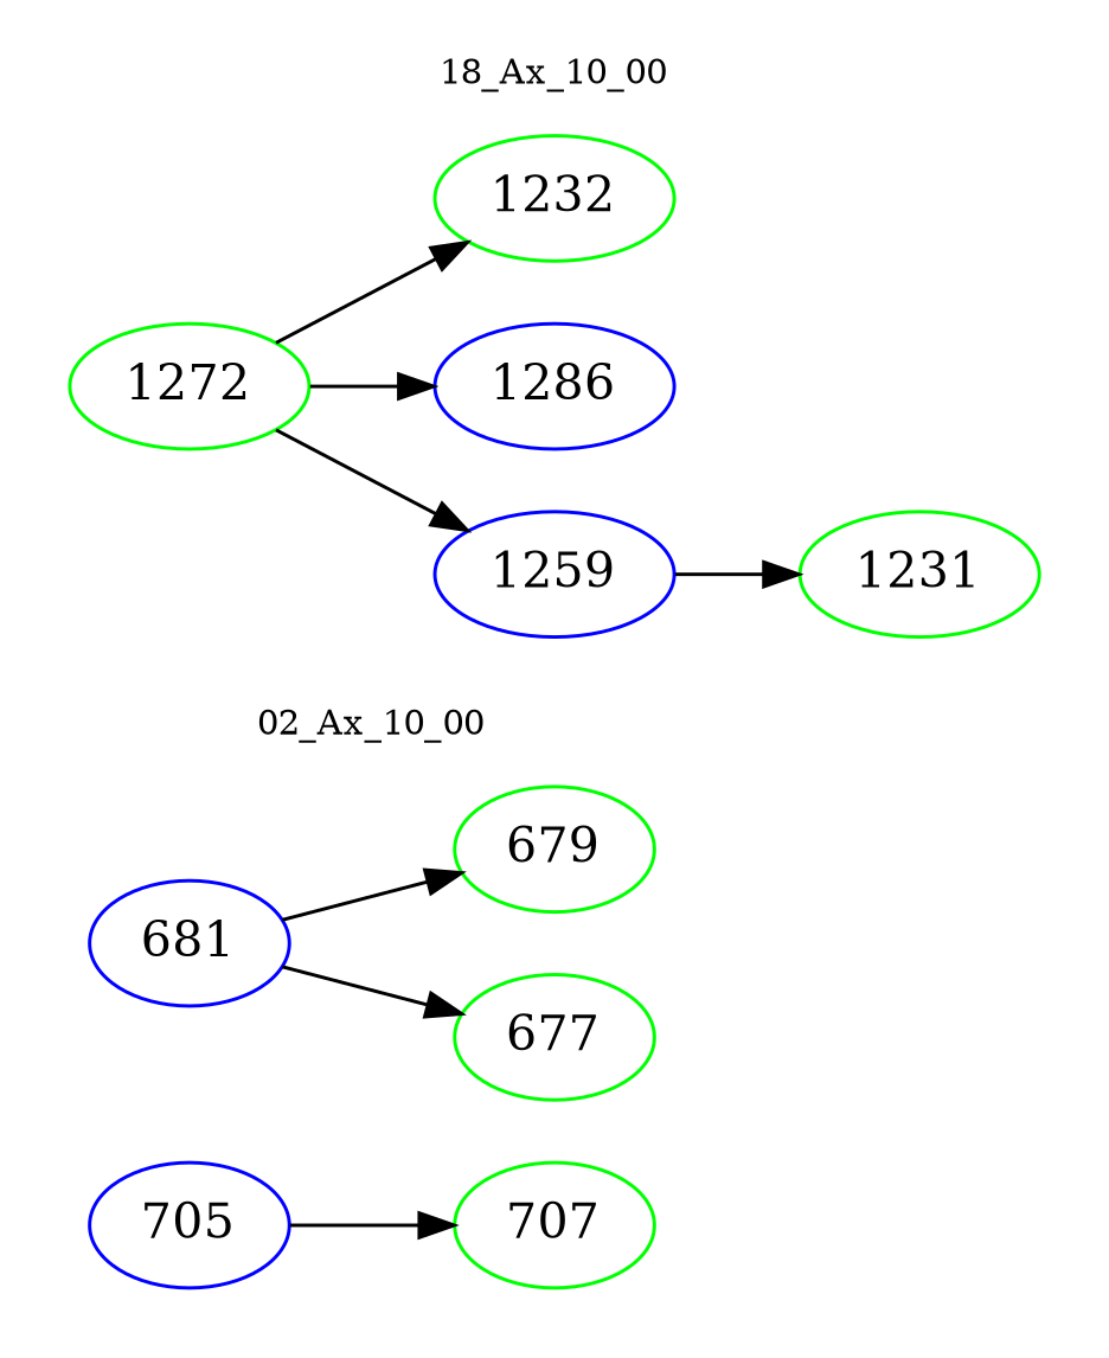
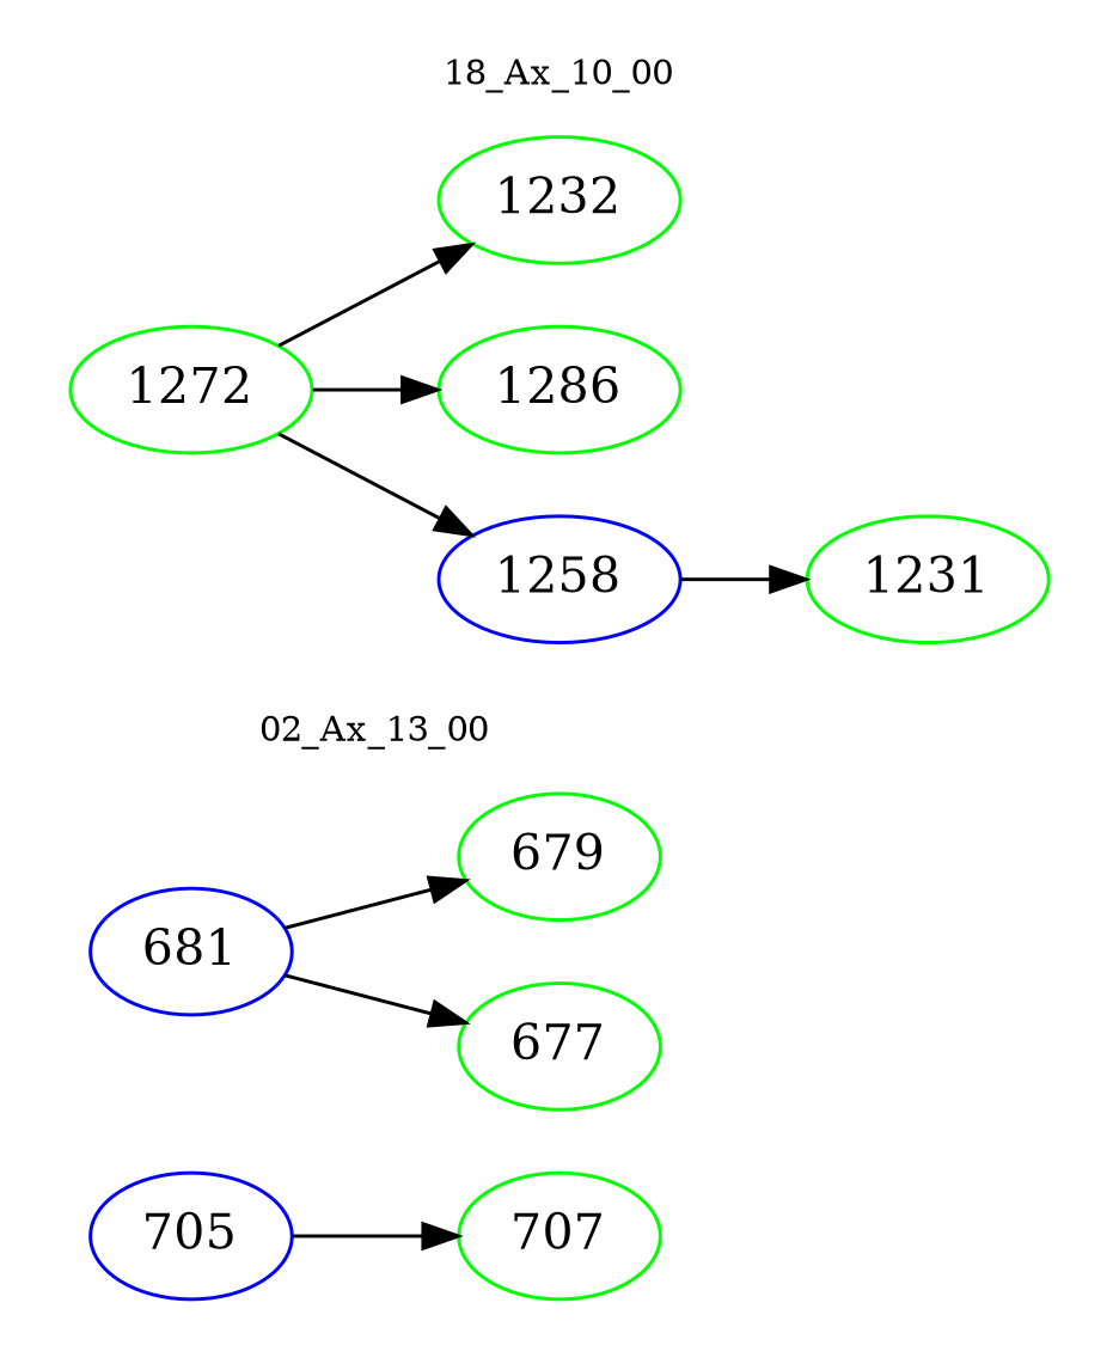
  digraph {
    rankdir=LR
    node [color=green]
    edge [color=black]
    n1 [color=blue label=681]
    n2 [label=677]
    n3 [color=blue label=705]
    n4 [label=679]
    n5 [label=707]
    n6 [label=1272]
-   n7 [color=blue label=1259]
-   n8 [color=blue label=1286]
+   n7 [color=blue label=1258]
+   n8 [label=1286]
    n9 [label=1232]
    n10 [label=1231]
    subgraph cluster_1 {
      color=white
      fontsize=10
-     label="02_Ax_10_00"
+     label="02_Ax_13_00"
      n1
      n2
      n3
      n4
      n5
    }
    subgraph cluster_2 {
      color=white
      fontsize=10
      label="18_Ax_10_00"
      n6
      n7
      n8
      n9
      n10
    }
    n1 -> n2
    n1 -> n4
    n3 -> n5
    n6 -> n7
    n6 -> n8
    n6 -> n9
    n7 -> n10
  }
